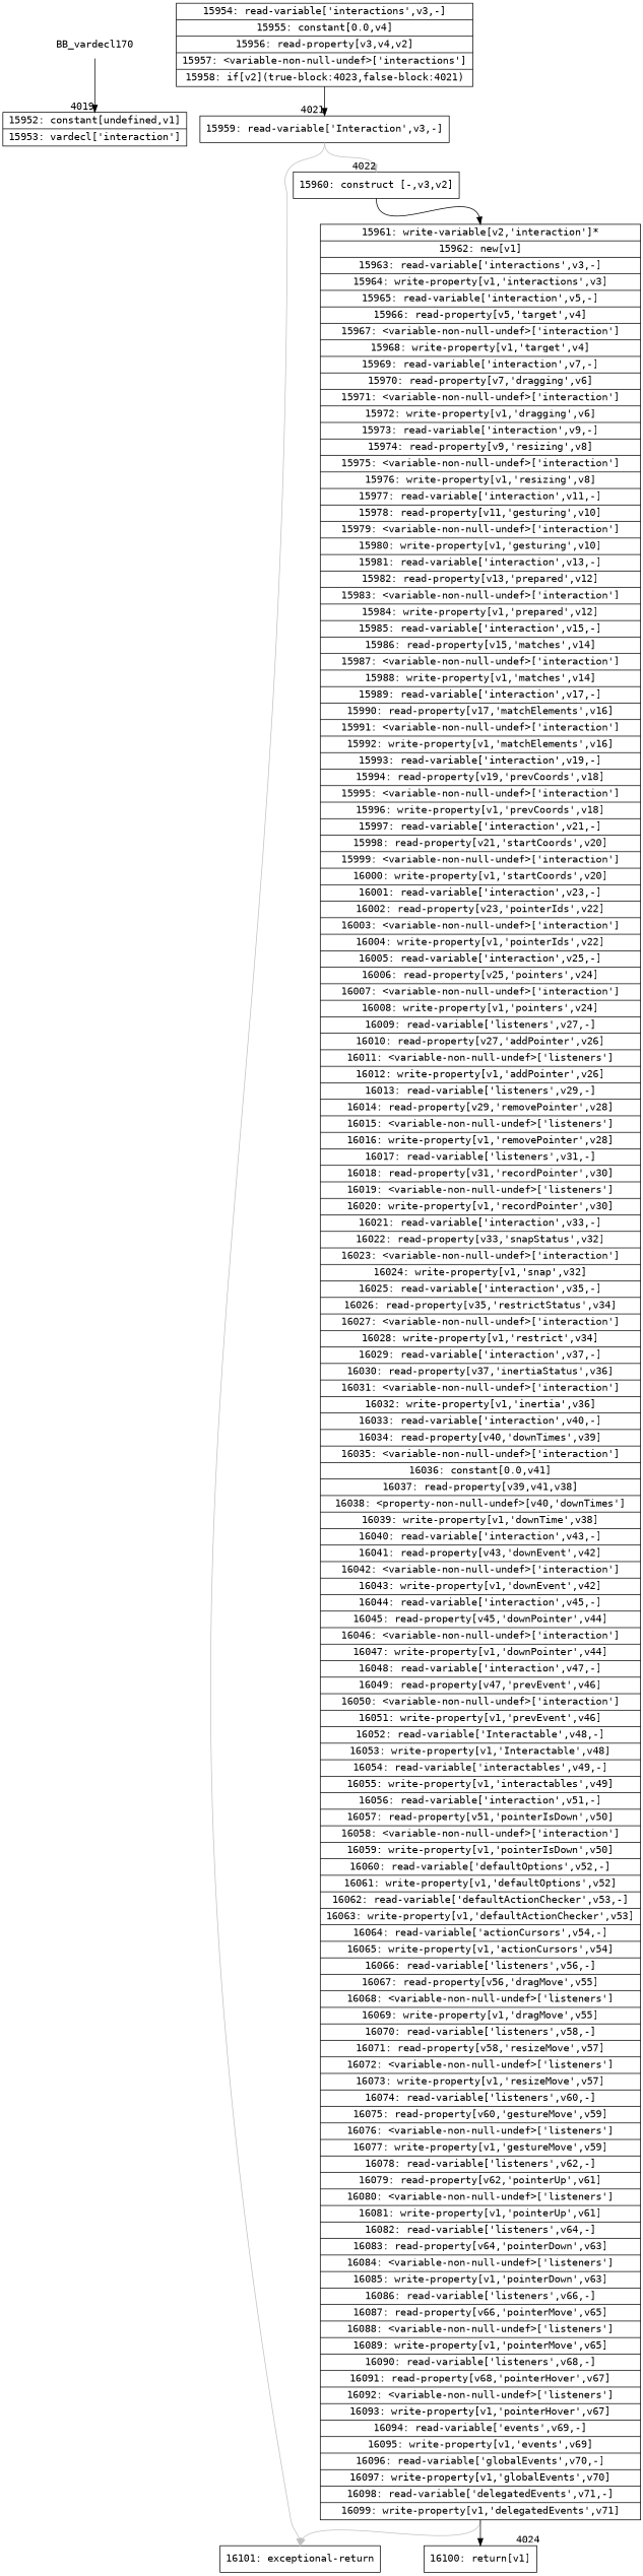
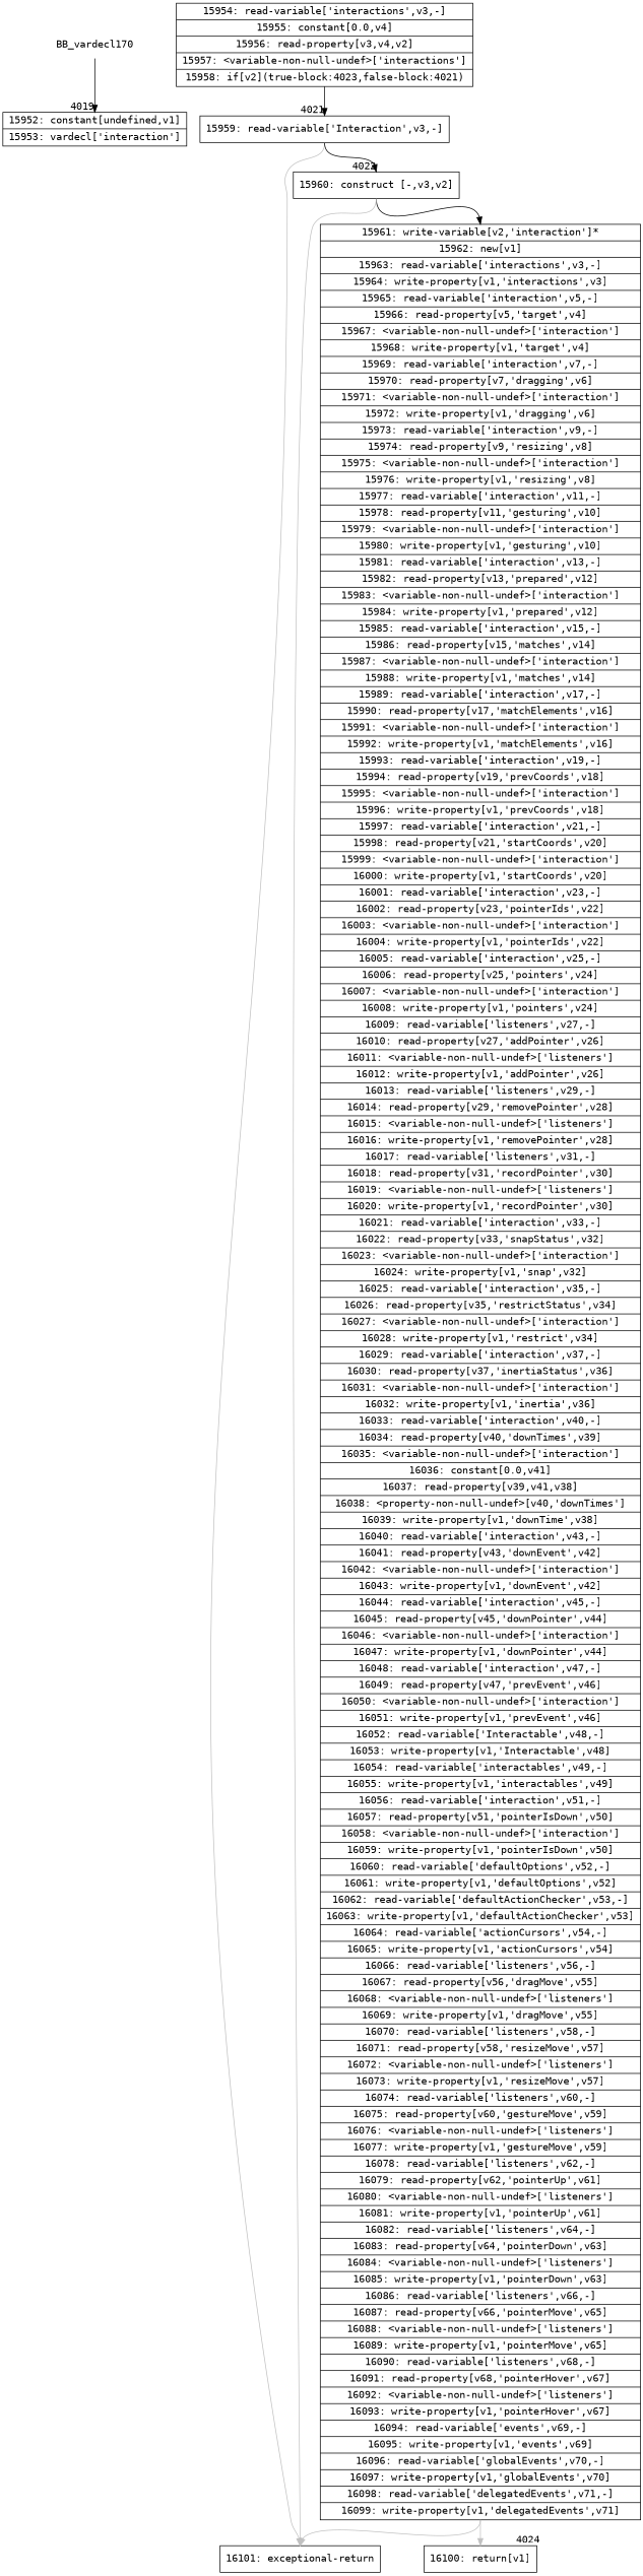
  digraph {
    fontname="DejaVu Sans Mono"
    rankdir=TD
    node [fontname="DejaVu Sans Mono" shape=record]
    edge [fontname="DejaVu Sans Mono" headport=n tailport=s]
    n1 [label=BB_vardecl170 shape=none]
    n2 [label="{15952: constant[undefined,v1]|15953: vardecl['interaction']}"]
    n3 [label="{15954: read-variable['interactions',v3,-]|15955: constant[0.0,v4]|15956: read-property[v3,v4,v2]|15957: \<variable-non-null-undef\>['interactions']|15958: if[v2](true-block:4023,false-block:4021)}"]
    n4 [label="{15959: read-variable['Interaction',v3,-]}"]
    n5 [label="{15961: write-variable[v2,'interaction']*|15962: new[v1]|15963: read-variable['interactions',v3,-]|15964: write-property[v1,'interactions',v3]|15965: read-variable['interaction',v5,-]|15966: read-property[v5,'target',v4]|15967: \<variable-non-null-undef\>['interaction']|15968: write-property[v1,'target',v4]|15969: read-variable['interaction',v7,-]|15970: read-property[v7,'dragging',v6]|15971: \<variable-non-null-undef\>['interaction']|15972: write-property[v1,'dragging',v6]|15973: read-variable['interaction',v9,-]|15974: read-property[v9,'resizing',v8]|15975: \<variable-non-null-undef\>['interaction']|15976: write-property[v1,'resizing',v8]|15977: read-variable['interaction',v11,-]|15978: read-property[v11,'gesturing',v10]|15979: \<variable-non-null-undef\>['interaction']|15980: write-property[v1,'gesturing',v10]|15981: read-variable['interaction',v13,-]|15982: read-property[v13,'prepared',v12]|15983: \<variable-non-null-undef\>['interaction']|15984: write-property[v1,'prepared',v12]|15985: read-variable['interaction',v15,-]|15986: read-property[v15,'matches',v14]|15987: \<variable-non-null-undef\>['interaction']|15988: write-property[v1,'matches',v14]|15989: read-variable['interaction',v17,-]|15990: read-property[v17,'matchElements',v16]|15991: \<variable-non-null-undef\>['interaction']|15992: write-property[v1,'matchElements',v16]|15993: read-variable['interaction',v19,-]|15994: read-property[v19,'prevCoords',v18]|15995: \<variable-non-null-undef\>['interaction']|15996: write-property[v1,'prevCoords',v18]|15997: read-variable['interaction',v21,-]|15998: read-property[v21,'startCoords',v20]|15999: \<variable-non-null-undef\>['interaction']|16000: write-property[v1,'startCoords',v20]|16001: read-variable['interaction',v23,-]|16002: read-property[v23,'pointerIds',v22]|16003: \<variable-non-null-undef\>['interaction']|16004: write-property[v1,'pointerIds',v22]|16005: read-variable['interaction',v25,-]|16006: read-property[v25,'pointers',v24]|16007: \<variable-non-null-undef\>['interaction']|16008: write-property[v1,'pointers',v24]|16009: read-variable['listeners',v27,-]|16010: read-property[v27,'addPointer',v26]|16011: \<variable-non-null-undef\>['listeners']|16012: write-property[v1,'addPointer',v26]|16013: read-variable['listeners',v29,-]|16014: read-property[v29,'removePointer',v28]|16015: \<variable-non-null-undef\>['listeners']|16016: write-property[v1,'removePointer',v28]|16017: read-variable['listeners',v31,-]|16018: read-property[v31,'recordPointer',v30]|16019: \<variable-non-null-undef\>['listeners']|16020: write-property[v1,'recordPointer',v30]|16021: read-variable['interaction',v33,-]|16022: read-property[v33,'snapStatus',v32]|16023: \<variable-non-null-undef\>['interaction']|16024: write-property[v1,'snap',v32]|16025: read-variable['interaction',v35,-]|16026: read-property[v35,'restrictStatus',v34]|16027: \<variable-non-null-undef\>['interaction']|16028: write-property[v1,'restrict',v34]|16029: read-variable['interaction',v37,-]|16030: read-property[v37,'inertiaStatus',v36]|16031: \<variable-non-null-undef\>['interaction']|16032: write-property[v1,'inertia',v36]|16033: read-variable['interaction',v40,-]|16034: read-property[v40,'downTimes',v39]|16035: \<variable-non-null-undef\>['interaction']|16036: constant[0.0,v41]|16037: read-property[v39,v41,v38]|16038: \<property-non-null-undef\>[v40,'downTimes']|16039: write-property[v1,'downTime',v38]|16040: read-variable['interaction',v43,-]|16041: read-property[v43,'downEvent',v42]|16042: \<variable-non-null-undef\>['interaction']|16043: write-property[v1,'downEvent',v42]|16044: read-variable['interaction',v45,-]|16045: read-property[v45,'downPointer',v44]|16046: \<variable-non-null-undef\>['interaction']|16047: write-property[v1,'downPointer',v44]|16048: read-variable['interaction',v47,-]|16049: read-property[v47,'prevEvent',v46]|16050: \<variable-non-null-undef\>['interaction']|16051: write-property[v1,'prevEvent',v46]|16052: read-variable['Interactable',v48,-]|16053: write-property[v1,'Interactable',v48]|16054: read-variable['interactables',v49,-]|16055: write-property[v1,'interactables',v49]|16056: read-variable['interaction',v51,-]|16057: read-property[v51,'pointerIsDown',v50]|16058: \<variable-non-null-undef\>['interaction']|16059: write-property[v1,'pointerIsDown',v50]|16060: read-variable['defaultOptions',v52,-]|16061: write-property[v1,'defaultOptions',v52]|16062: read-variable['defaultActionChecker',v53,-]|16063: write-property[v1,'defaultActionChecker',v53]|16064: read-variable['actionCursors',v54,-]|16065: write-property[v1,'actionCursors',v54]|16066: read-variable['listeners',v56,-]|16067: read-property[v56,'dragMove',v55]|16068: \<variable-non-null-undef\>['listeners']|16069: write-property[v1,'dragMove',v55]|16070: read-variable['listeners',v58,-]|16071: read-property[v58,'resizeMove',v57]|16072: \<variable-non-null-undef\>['listeners']|16073: write-property[v1,'resizeMove',v57]|16074: read-variable['listeners',v60,-]|16075: read-property[v60,'gestureMove',v59]|16076: \<variable-non-null-undef\>['listeners']|16077: write-property[v1,'gestureMove',v59]|16078: read-variable['listeners',v62,-]|16079: read-property[v62,'pointerUp',v61]|16080: \<variable-non-null-undef\>['listeners']|16081: write-property[v1,'pointerUp',v61]|16082: read-variable['listeners',v64,-]|16083: read-property[v64,'pointerDown',v63]|16084: \<variable-non-null-undef\>['listeners']|16085: write-property[v1,'pointerDown',v63]|16086: read-variable['listeners',v66,-]|16087: read-property[v66,'pointerMove',v65]|16088: \<variable-non-null-undef\>['listeners']|16089: write-property[v1,'pointerMove',v65]|16090: read-variable['listeners',v68,-]|16091: read-property[v68,'pointerHover',v67]|16092: \<variable-non-null-undef\>['listeners']|16093: write-property[v1,'pointerHover',v67]|16094: read-variable['events',v69,-]|16095: write-property[v1,'events',v69]|16096: read-variable['globalEvents',v70,-]|16097: write-property[v1,'globalEvents',v70]|16098: read-variable['delegatedEvents',v71,-]|16099: write-property[v1,'delegatedEvents',v71]}"]
    n6 [label="{16101: exceptional-return}"]
    n7 [label="{16100: return[v1]}"]
    n8 [label="{15960: construct [-,v3,v2]}"]
    n1 -> n2 [headlabel="    4019"]
    n3 -> n4 [headlabel="      4021"]
    n4 -> n6 [color=gray]
-   n4 -> n8 [headlabel="      4022" color=gray]
+   n4 -> n8 [headlabel="      4022"]
    n5 -> n6 [color=gray]
-   n5 -> n7 [headlabel="      4024"]
+   n5 -> n7 [headlabel="      4024" color=gray]
    n8 -> n5
+   n8 -> n6 [color=gray]
  }
